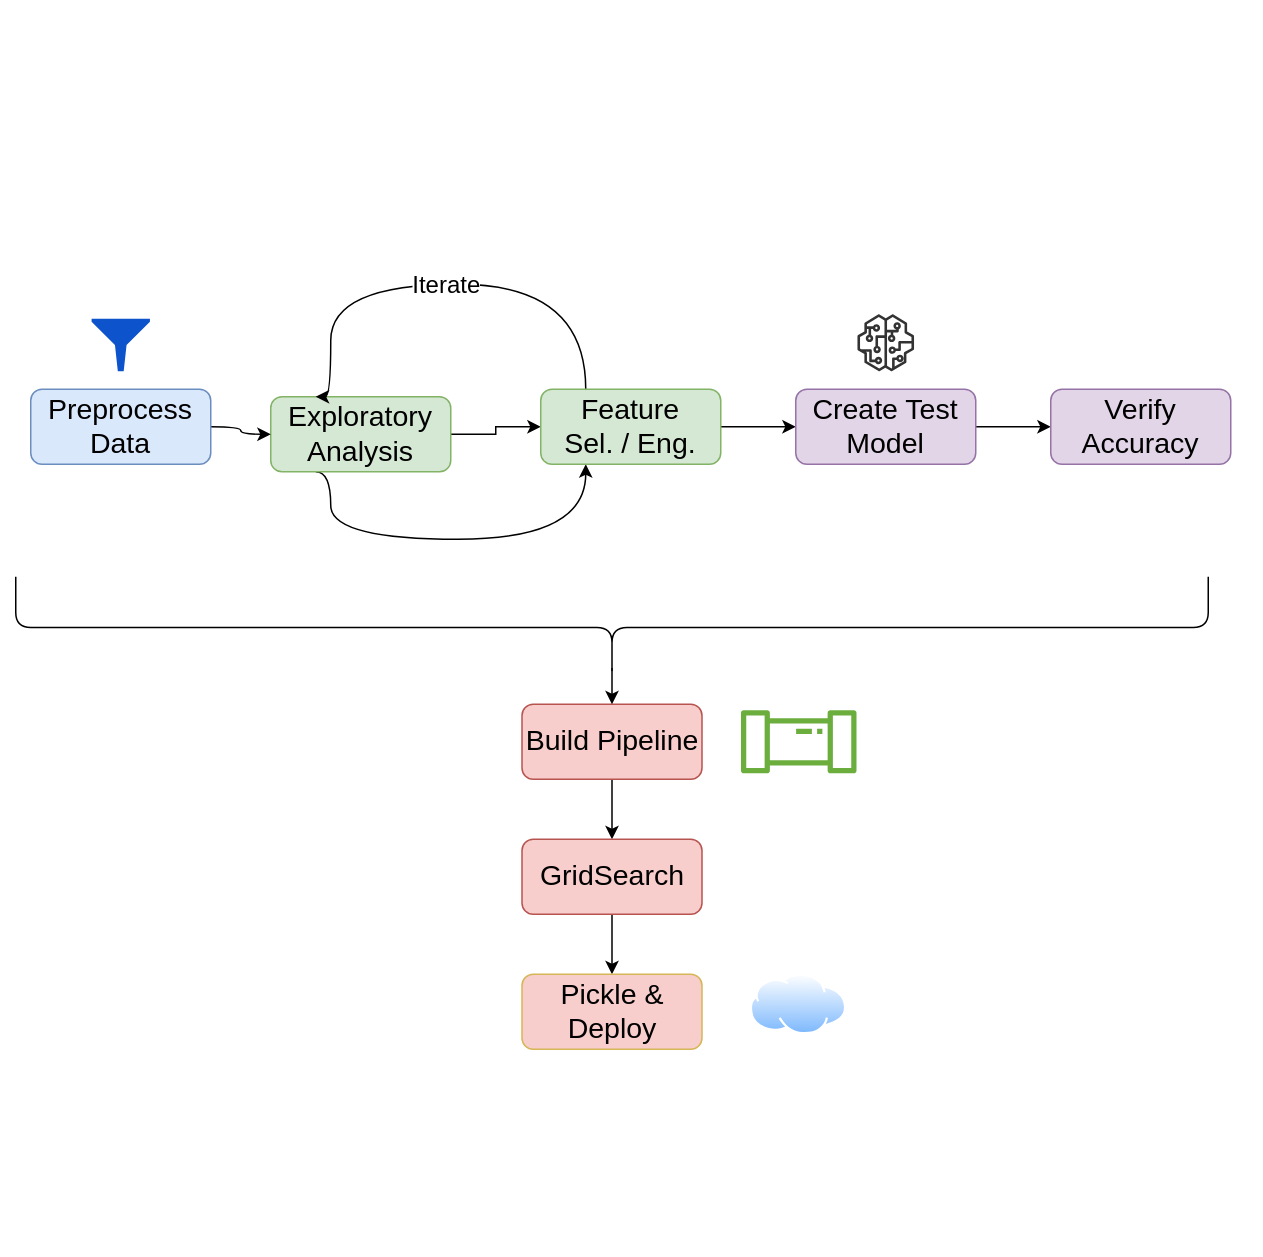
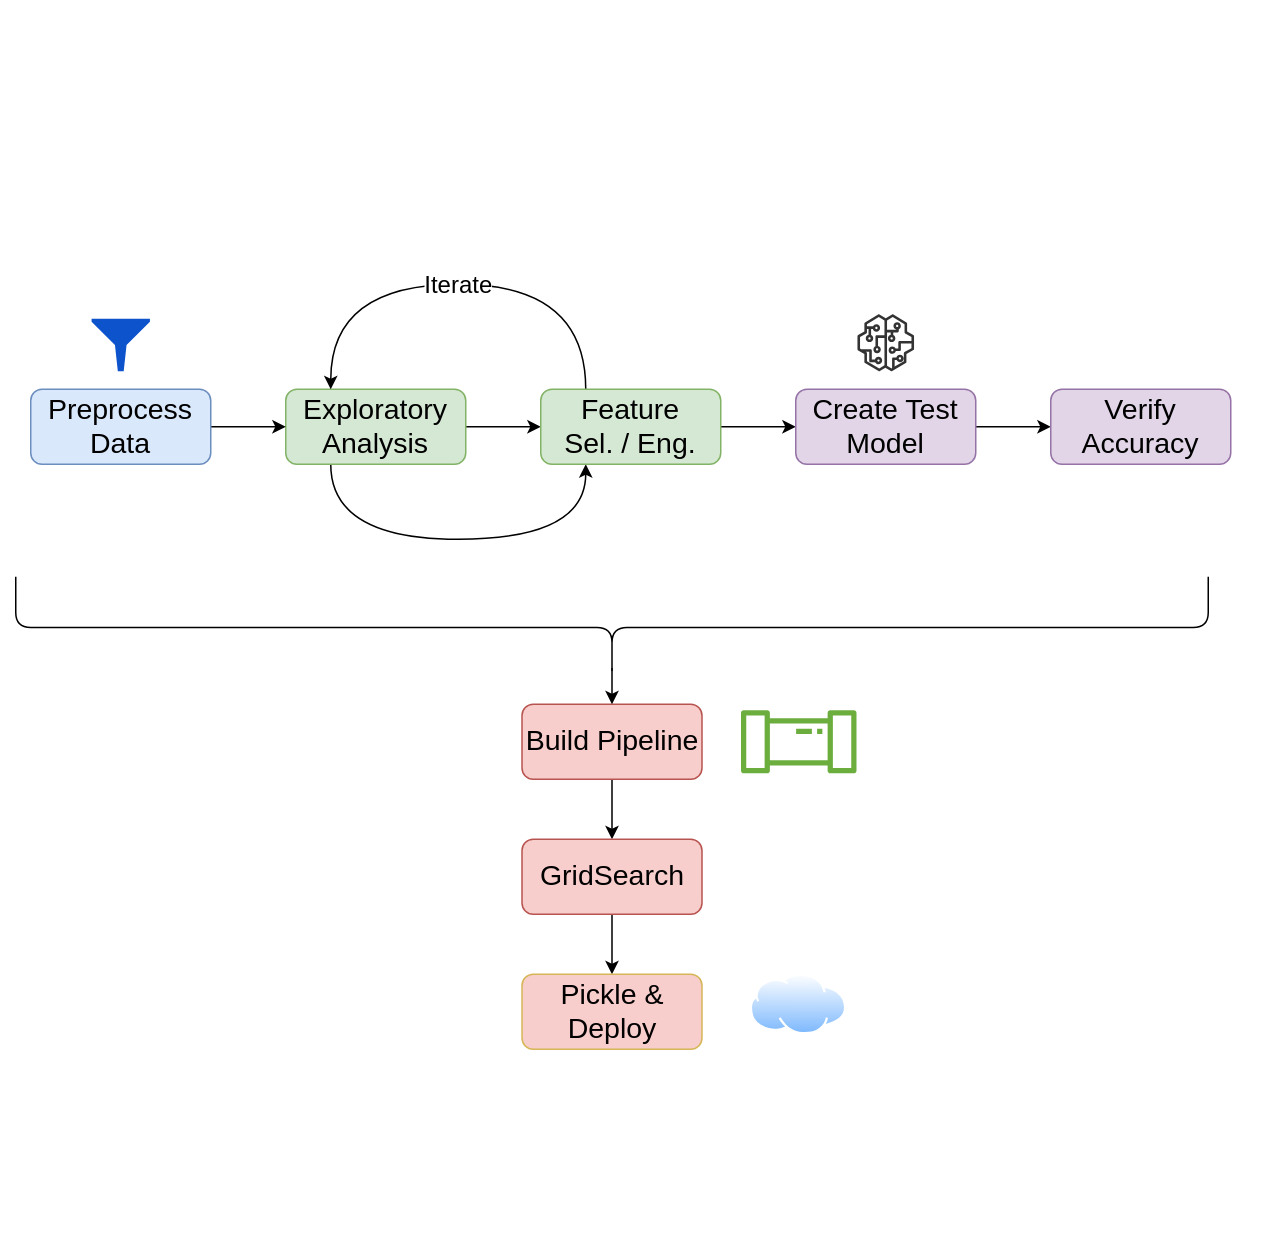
  <mxCell id="0" />
  <mxCell id="1" parent="0" />
  <mxCell id="2" style="edgeStyle=orthogonalEdgeStyle;rounded=0;orthogonalLoop=1;jettySize=auto;html=1;exitX=1;exitY=0.5;exitDx=0;exitDy=0;" parent="1" source="4" target="7" edge="1"><mxGeometry relative="1" as="geometry" /></mxCell>
  <mxCell id="3" style="edgeStyle=orthogonalEdgeStyle;curved=1;orthogonalLoop=1;jettySize=auto;html=1;exitX=0.25;exitY=1;exitDx=0;exitDy=0;entryX=0.25;entryY=1;entryDx=0;entryDy=0;" parent="1" source="4" target="7" edge="1"><mxGeometry relative="1" as="geometry"><Array as="points"><mxPoint x="220" y="359" /><mxPoint x="390" y="359" /></Array></mxGeometry></mxCell>
- <mxCell id="4" value="Exploratory Analysis" style="rounded=1;whiteSpace=wrap;html=1;fillColor=#d5e8d4;strokeColor=#82b366;fontSize=19;" parent="1" vertex="1"><mxGeometry x="180" y="264" width="120" height="50" as="geometry" /></mxCell>
+ <mxCell id="4" value="Exploratory Analysis" style="rounded=1;whiteSpace=wrap;html=1;fillColor=#d5e8d4;strokeColor=#82b366;fontSize=19;" parent="1" vertex="1"><mxGeometry x="190" y="259" width="120" height="50" as="geometry" /></mxCell>
  <mxCell id="5" value="" style="edgeStyle=orthogonalEdgeStyle;curved=1;orthogonalLoop=1;jettySize=auto;html=1;" parent="1" source="7" target="9" edge="1"><mxGeometry relative="1" as="geometry" /></mxCell>
  <mxCell id="6" value="&lt;font style=&quot;font-size: 16px&quot;&gt;Iterate&lt;/font&gt;" style="edgeStyle=orthogonalEdgeStyle;curved=1;orthogonalLoop=1;jettySize=auto;html=1;exitX=0.25;exitY=0;exitDx=0;exitDy=0;entryX=0.25;entryY=0;entryDx=0;entryDy=0;" parent="1" source="7" target="4" edge="1"><mxGeometry relative="1" as="geometry"><Array as="points"><mxPoint x="390" y="189" /><mxPoint x="220" y="189" /></Array></mxGeometry></mxCell>
  <mxCell id="7" value="Feature &lt;br&gt;Sel. / Eng." style="rounded=1;whiteSpace=wrap;html=1;fillColor=#d5e8d4;strokeColor=#82b366;fontSize=19;" parent="1" vertex="1"><mxGeometry x="360" y="259" width="120" height="50" as="geometry" /></mxCell>
  <mxCell id="8" value="" style="edgeStyle=orthogonalEdgeStyle;curved=1;orthogonalLoop=1;jettySize=auto;html=1;" parent="1" source="9" target="10" edge="1"><mxGeometry relative="1" as="geometry" /></mxCell>
  <mxCell id="9" value="Create Test Model" style="rounded=1;whiteSpace=wrap;html=1;fillColor=#e1d5e7;strokeColor=#9673a6;fontSize=19;" parent="1" vertex="1"><mxGeometry x="530" y="259" width="120" height="50" as="geometry" /></mxCell>
  <mxCell id="10" value="Verify Accuracy" style="rounded=1;whiteSpace=wrap;html=1;fillColor=#e1d5e7;strokeColor=#9673a6;fontSize=19;" parent="1" vertex="1"><mxGeometry x="700" y="259" width="120" height="50" as="geometry" /></mxCell>
  <mxCell id="11" value="" style="edgeStyle=orthogonalEdgeStyle;curved=1;orthogonalLoop=1;jettySize=auto;html=1;" parent="1" source="12" target="4" edge="1"><mxGeometry relative="1" as="geometry" /></mxCell>
  <mxCell id="12" value="Preprocess Data" style="rounded=1;whiteSpace=wrap;html=1;fillColor=#dae8fc;strokeColor=#6c8ebf;fontSize=19;" parent="1" vertex="1"><mxGeometry x="20" y="259" width="120" height="50" as="geometry" /></mxCell>
  <mxCell id="13" value="" style="edgeStyle=orthogonalEdgeStyle;rounded=0;orthogonalLoop=1;jettySize=auto;html=1;" edge="1" parent="1" source="14" target="21"><mxGeometry relative="1" as="geometry" /></mxCell>
  <mxCell id="14" value="Build Pipeline" style="rounded=1;whiteSpace=wrap;html=1;fillColor=#f8cecc;strokeColor=#b85450;fontSize=19;" parent="1" vertex="1"><mxGeometry x="347.5" y="469" width="120" height="50" as="geometry" /></mxCell>
  <mxCell id="15" value="" style="shape=image;html=1;verticalAlign=top;verticalLabelPosition=bottom;labelBackgroundColor=#ffffff;imageAspect=0;aspect=fixed;image=https://cdn0.iconfinder.com/data/icons/business-management-3-4/256/m-52-128.png" parent="1" vertex="1"><mxGeometry x="283" y="209" width="38" height="38" as="geometry" /></mxCell>
  <mxCell id="16" value="" style="outlineConnect=0;fontColor=#232F3E;gradientColor=none;strokeColor=none;dashed=0;verticalLabelPosition=bottom;verticalAlign=top;align=center;html=1;fontSize=12;fontStyle=0;aspect=fixed;pointerEvents=1;shape=mxgraph.aws4.sagemaker_model;fillColor=#333333;" parent="1" vertex="1"><mxGeometry x="571" y="209" width="38" height="38" as="geometry" /></mxCell>
  <mxCell id="17" value="" style="aspect=fixed;pointerEvents=1;shadow=0;dashed=0;html=1;strokeColor=none;labelPosition=center;verticalLabelPosition=bottom;verticalAlign=top;align=center;shape=mxgraph.mscae.enterprise.filter;fillColor=#0C53CC;" parent="1" vertex="1"><mxGeometry x="60.56" y="212" width="38.89" height="35" as="geometry" /></mxCell>
  <mxCell id="18" style="edgeStyle=orthogonalEdgeStyle;rounded=0;orthogonalLoop=1;jettySize=auto;html=1;exitX=0.1;exitY=0.5;exitDx=0;exitDy=0;exitPerimeter=0;entryX=0.5;entryY=0;entryDx=0;entryDy=0;" edge="1" parent="1" source="19" target="14"><mxGeometry relative="1" as="geometry" /></mxCell>
  <mxCell id="19" value="" style="shape=curlyBracket;whiteSpace=wrap;html=1;rounded=1;rotation=-90;" vertex="1" parent="1"><mxGeometry x="373.75" y="20.25" width="67.5" height="795" as="geometry" /></mxCell>
  <mxCell id="20" value="" style="edgeStyle=orthogonalEdgeStyle;rounded=0;orthogonalLoop=1;jettySize=auto;html=1;" edge="1" parent="1" source="21" target="22"><mxGeometry relative="1" as="geometry" /></mxCell>
  <mxCell id="21" value="GridSearch" style="rounded=1;whiteSpace=wrap;html=1;fillColor=#f8cecc;strokeColor=#b85450;fontSize=19;" vertex="1" parent="1"><mxGeometry x="347.5" y="559" width="120" height="50" as="geometry" /></mxCell>
  <mxCell id="22" value="Pickle &amp;amp; Deploy" style="rounded=1;whiteSpace=wrap;html=1;fillColor=#f8cecc;strokeColor=#d6b656;fontSize=19;" vertex="1" parent="1"><mxGeometry x="347.5" y="649" width="120" height="50" as="geometry" /></mxCell>
  <mxCell id="23" value="" style="outlineConnect=0;fontColor=#232F3E;gradientColor=none;fillColor=#6CAE3E;strokeColor=none;dashed=0;verticalLabelPosition=bottom;verticalAlign=top;align=center;html=1;fontSize=12;fontStyle=0;aspect=fixed;pointerEvents=1;shape=mxgraph.aws4.iot_analytics_pipeline;" vertex="1" parent="1"><mxGeometry x="493" y="473" width="78" height="42" as="geometry" /></mxCell>
  <mxCell id="24" value="" style="aspect=fixed;perimeter=ellipsePerimeter;html=1;align=center;shadow=0;dashed=0;spacingTop=3;image;image=img/lib/active_directory/internet_cloud.svg;" vertex="1" parent="1"><mxGeometry x="499.85" y="649" width="64.29" height="40.5" as="geometry" /></mxCell>
